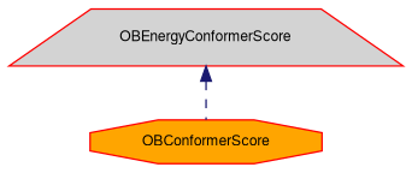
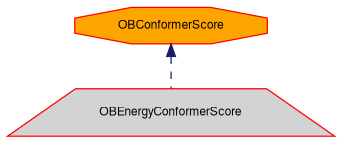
  digraph {
    node [color=red fontname=FreeSans fontsize=10 style=filled]
    n1 [fillcolor=lightgrey fontcolor=black height=0.2 label=OBEnergyConformerScore shape=trapezium width=0.4]
    n2 [fillcolor=orange height=0.2 label=OBConformerScore shape=octagon width=0.4]
-   n1 -> n2 [color=midnightblue dir=back fontname=FreeSans fontsize=10 labelfontname=FreeSans labelfontsize=10 style=dashed]
+   n2 -> n1 [color=midnightblue dir=back fontname=FreeSans fontsize=10 labelfontname=FreeSans labelfontsize=10 style=dashed]
  }
